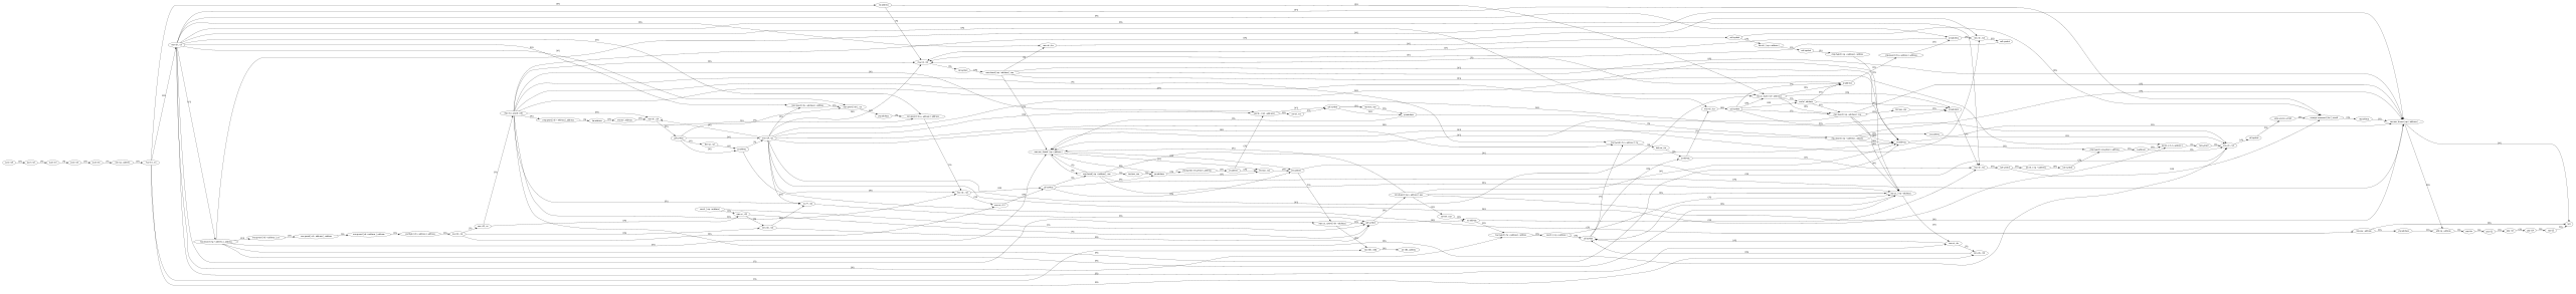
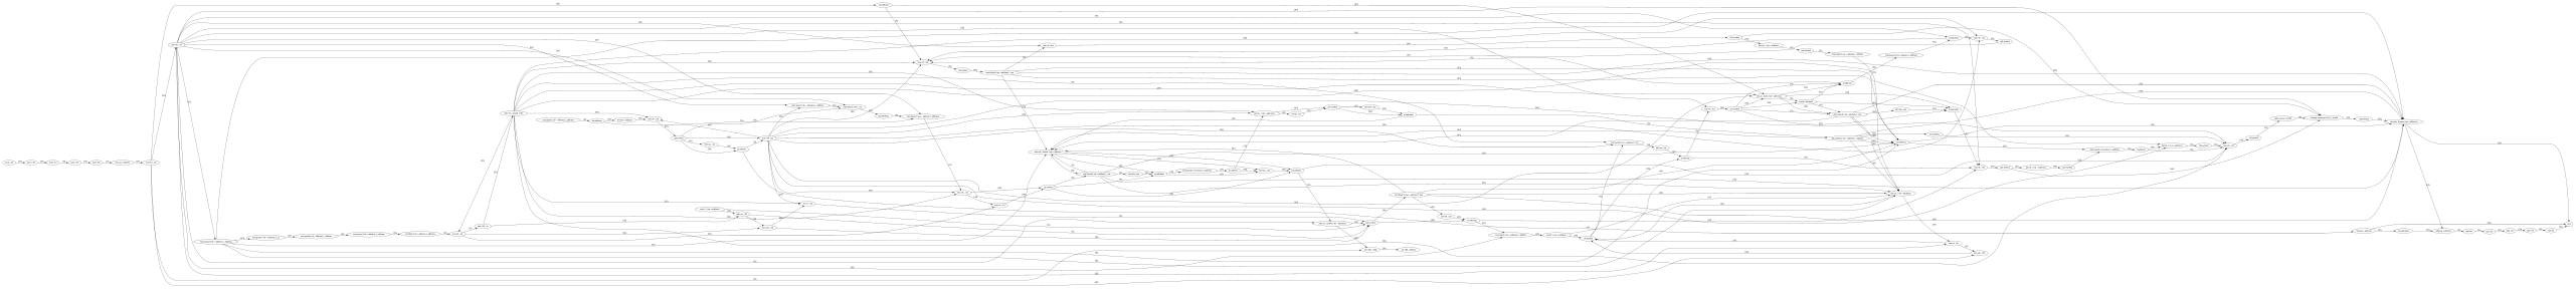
  digraph {
    fontname="IBM Plex Sans"
    rankdir=LR
    node [fontname="IBM Plex Sans"]
    edge [fontname="IBM Plex Sans"]
    n1 [label="push r15"]
    n2 [label="push r14"]
    n3 [label="push r13"]
    n4 [label="push r12"]
    n5 [label="push rbx"]
    n6 [label="sub rsp , address"]
    n7 [label="mov r15 , rcx"]
    n8 [label="mov rbx , rdi"]
    n9 [label="mov r8d , r15d"]
    n10 [label="mov rdx , r15"]
    n11 [label="jne address"]
    n12 [label="mov dword [ rsp + address ] , address"]
    n13 [label="mov qword [ rbx + address ] , address"]
    n14 [label="mov qword [ rbx + address ] , address"]
    n15 [label="mov qword [ rbx ] , rax"]
    n16 [label="mov rcx , qword [ rbx + address ]"]
    n17 [label="movups xmmword [ rbx ] , xmm0"]
    n18 [label="mov rdi , rbx"]
    n19 [label="mov qword [ rbx + address ] , address"]
    n20 [label="mov rsi , rbx"]
    n21 [label="mov rdi , rbx"]
    n22 [label="mov rdi , rbx"]
    n23 [label="jne address"]
    n24 [label="shr r8d , address"]
    n25 [label="call symbol"]
    n26 [label="mov rdi , r14"]
    n27 [label="mov al , byte [ r14 + address ]"]
    n28 [label="mov qword [ rdi + address ] , rcx"]
    n29 [label="mov eax , dword [ rsp + address ]"]
    n30 [label="mov eax , dword [ rsp + address ]"]
    n31 [label="lea rcx , [ rsp + address ]"]
    n32 [label="jne address"]
    n33 [label="mov rdi , r14"]
    n34 [label="jmp address"]
    n35 [label="call symbol"]
    n36 [label="jmp address"]
    n37 [label="call symbol"]
    n38 [label="lea rdi , [ rsp + address ]"]
    n39 [label="call symbol"]
    n40 [label="call symbol"]
    n41 [label="mov rdi , r14"]
    n42 [label="mov qword [ rdi + address ] , address"]
    n43 [label=retn]
    n44 [label="add rsp , address"]
    n45 [label="mov dword [ rsp + address ] , eax"]
    n46 [label="jne address"]
    n47 [label="jne address"]
    n48 [label="test eax , eax"]
    n49 [label="cmp qword [ rel symbol ] , address"]
    n50 [label="mov qword [ rdi + address ] , address"]
    n51 [label="and byte [ rdi + address ] , address"]
    n52 [label="lea r12 , rdx"]
    n53 [label="mov r13 , rsi"]
    n54 [label="mov rsi , r12"]
    n55 [label="mov rdx , r12"]
    n56 [label="mov r14 , qword [ rdi ]"]
    n57 [label="mov rsi , r13"]
    n58 [label="call symbol"]
    n59 [label="rax r9 , r14"]
    n60 [label="cmp qword [ rdi + address ] , address"]
    n61 [label="mov rdi , r14"]
    n62 [label="mov rdi , r14"]
    n63 [label="lea rdi , [ r14 + address ]"]
    n64 [label="mov qword [ r14 + address ] , rax"]
    n65 [label="lea rdi , [ r14 + address ]"]
    n66 [label="jbe address"]
    n67 [label="call symbol"]
    n68 [label="call symbol"]
    n69 [label="xor esi , esi"]
    n70 [label="call symbol"]
    n71 [label="test rax , rax"]
    n72 [label="call symbol"]
    n73 [label="call symbol"]
    n74 [label="mov dword [ rsp + address ] , eax"]
    n75 [label="jne address"]
    n76 [label="and al , address"]
    n77 [label="je address"]
    n78 [label="call symbol"]
    n79 [label="mov esi , address"]
    n80 [label="test rax , rax"]
    n81 [label="je address"]
    n82 [label="mov r14 , rax"]
    n83 [label="mov eax , address"]
    n84 [label="jmp address"]
    n85 [label="test eax , eax"]
    n86 [label="cmp qword [ rel symbol ] , address"]
    n87 [label="je address"]
    n88 [label="pop rbx"]
    n89 [label="pop r12"]
    n90 [label="xorps xmm0 , xmm0"]
    n91 [label="mov dword [ rsp + address ] , eax"]
    n92 [label="jne address"]
    n93 [label="test eax , eax"]
    n94 [label="jne address"]
    n95 [label="pop r13"]
    n96 [label="pop r14"]
    n97 [label="pop r15"]
    n98 [label="lea rdi , [ rsp + address ]"]
    n99 [label="test eax , eax"]
    n100 [label="lea rdi , [ rsp + address ]"]
    n101 [label="mov dword [ rsp + address ] , address"]
    n102 [label="jmp address"]
    n103 [label="call symbol"]
    n104 [label="je address"]
    n105 [label="je address"]
    n106 [label="test eax , eax"]
    n107 [label="cmp qword [ rbx + address ] , address"]
    n108 [label="mov dword [ rsp + address ] , eax"]
    n109 [label="lea rdi , [ rsp + address ]"]
    n110 [label="call symbol"]
    n111 [label="cmp dword [ rsp + address ] , address"]
    n1 -> n2 [label=CFG]
    n2 -> n3 [label=CFG]
    n3 -> n4 [label=CFG]
    n4 -> n5 [label=CFG]
    n5 -> n6 [label=CFG]
    n6 -> n7 [label=CFG]
    n7 -> n8 [label=CFG]
    n7 -> n9 [label=DFG]
    n7 -> n10 [label=DFG]
    n7 -> n11 [label=DFG]
    n8 -> n12 [label=CFG]
    n8 -> n13 [label=DFG]
    n8 -> n14 [label=DFG]
    n8 -> n15 [label=DFG]
    n8 -> n16 [label=DFG]
    n8 -> n17 [label=DFG]
    n8 -> n18 [label=DFG]
    n8 -> n19 [label=DFG]
    n8 -> n20 [label=DFG]
    n8 -> n21 [label=DFG]
    n8 -> n22 [label=DFG]
    n8 -> n23 [label=DFG]
    n9 -> n24 [label=DFG]
    n10 -> n25 [label=DFG]
    n11 -> n26 [label=CFG]
    n11 -> n27 [label=CFG]
    n12 -> n28 [label=CFG]
    n12 -> n29 [label=DFG]
    n12 -> n30 [label=DFG]
    n12 -> n31 [label=DFG]
    n12 -> n32 [label=DFG]
    n13 -> n33 [label=CFG]
    n14 -> n15 [label=CFG]
    n15 -> n34 [label=CFG]
    n16 -> n9 [label=CFG]
    n16 -> n35 [label=DFG]
    n17 -> n36 [label=CFG]
    n18 -> n37 [label=DFG]
    n19 -> n38 [label=CFG]
    n20 -> n10 [label=CFG]
    n20 -> n25 [label=DFG]
    n21 -> n39 [label=DFG]
    n22 -> n40 [label=DFG]
    n23 -> n26 [label=CFG]
    n23 -> n41 [label=CFG]
    n25 -> n64 [label=DFG]
    n25 -> n105 [label=DFG]
    n26 -> n73 [label=DFG]
    n27 -> n74 [label=DFG]
    n27 -> n75 [label=DFG]
    n27 -> n76 [label=DFG]
    n27 -> n77 [label=DFG]
    n28 -> n42 [label=CFG]
    n29 -> n43 [label=DFG]
    n29 -> n44 [label=CFG]
    n30 -> n45 [label=DFG]
    n30 -> n46 [label=DFG]
    n30 -> n47 [label=DFG]
    n30 -> n48 [label=CFG]
    n31 -> n20 [label=CFG]
    n31 -> n25 [label=DFG]
    n32 -> n29 [label=CFG]
    n32 -> n49 [label=CFG]
    n33 -> n54 [label=CFG]
    n33 -> n58 [label=DFG]
    n34 -> n13 [label=CFG]
    n35 -> n91 [label=DFG]
    n35 -> n92 [label=DFG]
    n36 -> n29 [label=CFG]
    n37 -> n17 [label=DFG]
    n37 -> n100 [label=CFG]
    n38 -> n25 [label=DFG]
    n38 -> n31 [label=CFG]
    n39 -> n27 [label=DFG]
    n39 -> n74 [label=DFG]
    n39 -> n75 [label=DFG]
    n39 -> n76 [label=DFG]
    n39 -> n77 [label=DFG]
    n40 -> n17 [label=DFG]
    n40 -> n109 [label=CFG]
    n41 -> n78 [label=DFG]
    n42 -> n50 [label=CFG]
    n44 -> n88 [label=CFG]
    n45 -> n29 [label=DFG]
    n45 -> n30 [label=DFG]
    n45 -> n31 [label=DFG]
    n45 -> n32 [label=DFG]
    n45 -> n85 [label=CFG]
    n46 -> n48 [label=CFG]
    n46 -> n86 [label=CFG]
    n47 -> n16 [label=CFG]
    n47 -> n62 [label=CFG]
    n48 -> n47 [label=CFG]
    n49 -> n104 [label=CFG]
    n50 -> n51 [label=CFG]
    n51 -> n52 [label=CFG]
    n52 -> n53 [label=CFG]
    n52 -> n54 [label=DFG]
    n52 -> n55 [label=DFG]
    n53 -> n56 [label=CFG]
    n53 -> n57 [label=DFG]
    n54 -> n58 [label=DFG]
    n55 -> n35 [label=DFG]
    n55 -> n59 [label=CFG]
    n56 -> n26 [label=DFG]
    n56 -> n27 [label=DFG]
    n56 -> n33 [label=DFG]
    n56 -> n41 [label=DFG]
    n56 -> n59 [label=DFG]
-   n56 -> n60 [label=CFG]
+   n56 -> n52 [label=CFG]
    n56 -> n61 [label=DFG]
    n56 -> n62 [label=DFG]
    n56 -> n63 [label=DFG]
    n56 -> n64 [label=DFG]
    n56 -> n65 [label=DFG]
    n57 -> n35 [label=DFG]
    n57 -> n55 [label=CFG]
    n58 -> n45 [label=DFG]
    n58 -> n46 [label=DFG]
    n58 -> n47 [label=DFG]
    n59 -> n35 [label=DFG]
    n60 -> n66 [label=CFG]
    n61 -> n67 [label=DFG]
    n62 -> n68 [label=DFG]
    n63 -> n69 [label=CFG]
    n63 -> n70 [label=DFG]
    n64 -> n71 [label=CFG]
    n65 -> n72 [label=DFG]
    n66 -> n13 [label=CFG]
    n66 -> n79 [label=CFG]
    n67 -> n15 [label=DFG]
    n67 -> n80 [label=CFG]
    n67 -> n81 [label=DFG]
    n67 -> n82 [label=DFG]
    n68 -> n90 [label=CFG]
    n69 -> n70 [label=CFG]
    n70 -> n93 [label=CFG]
    n70 -> n94 [label=DFG]
    n71 -> n105 [label=CFG]
    n72 -> n62 [label=CFG]
    n73 -> n108 [label=DFG]
    n74 -> n29 [label=DFG]
    n74 -> n30 [label=DFG]
    n74 -> n31 [label=DFG]
    n74 -> n32 [label=DFG]
    n74 -> n106 [label=CFG]
    n75 -> n18 [label=CFG]
    n76 -> n74 [label=DFG]
    n76 -> n75 [label=DFG]
    n76 -> n77 [label=DFG]
    n77 -> n26 [label=CFG]
    n77 -> n107 [label=CFG]
    n78 -> n26 [label=CFG]
    n79 -> n61 [label=CFG]
    n80 -> n81 [label=CFG]
    n81 -> n82 [label=CFG]
    n81 -> n83 [label=CFG]
    n82 -> n14 [label=CFG]
    n82 -> n26 [label=DFG]
    n82 -> n27 [label=DFG]
    n82 -> n33 [label=DFG]
    n82 -> n41 [label=DFG]
    n82 -> n59 [label=DFG]
    n82 -> n61 [label=DFG]
    n82 -> n62 [label=DFG]
    n82 -> n63 [label=DFG]
    n82 -> n64 [label=DFG]
    n82 -> n65 [label=DFG]
    n83 -> n43 [label=DFG]
    n83 -> n84 [label=CFG]
    n84 -> n44 [label=CFG]
    n85 -> n46 [label=CFG]
    n86 -> n87 [label=CFG]
    n87 -> n48 [label=CFG]
    n87 -> n63 [label=CFG]
    n88 -> n89 [label=CFG]
    n89 -> n95 [label=CFG]
    n90 -> n17 [label=DFG]
    n91 -> n29 [label=DFG]
    n91 -> n30 [label=DFG]
    n91 -> n31 [label=DFG]
    n91 -> n32 [label=DFG]
    n91 -> n99 [label=CFG]
    n92 -> n18 [label=CFG]
    n92 -> n19 [label=CFG]
    n93 -> n94 [label=CFG]
    n94 -> n30 [label=CFG]
    n94 -> n101 [label=CFG]
    n95 -> n96 [label=CFG]
    n96 -> n97 [label=CFG]
    n97 -> n43 [label=CFG]
    n98 -> n35 [label=DFG]
    n98 -> n57 [label=CFG]
    n99 -> n92 [label=CFG]
    n100 -> n103 [label=DFG]
    n101 -> n29 [label=DFG]
    n101 -> n30 [label=DFG]
    n101 -> n31 [label=DFG]
    n101 -> n32 [label=DFG]
    n101 -> n102 [label=CFG]
    n102 -> n62 [label=CFG]
    n103 -> n49 [label=CFG]
    n104 -> n62 [label=CFG]
    n104 -> n65 [label=CFG]
    n105 -> n18 [label=CFG]
    n105 -> n21 [label=CFG]
    n106 -> n75 [label=CFG]
    n107 -> n23 [label=CFG]
    n108 -> n22 [label=CFG]
    n108 -> n29 [label=DFG]
    n108 -> n30 [label=DFG]
    n108 -> n31 [label=DFG]
    n108 -> n32 [label=DFG]
    n109 -> n110 [label=DFG]
    n110 -> n111 [label=CFG]
    n111 -> n32 [label=CFG]
  }
